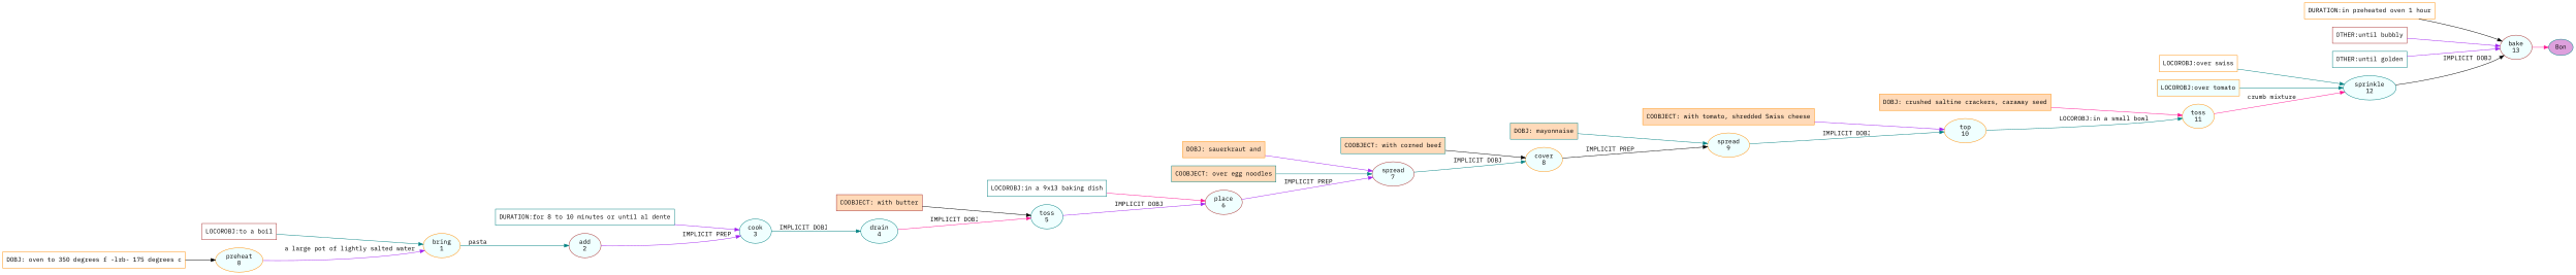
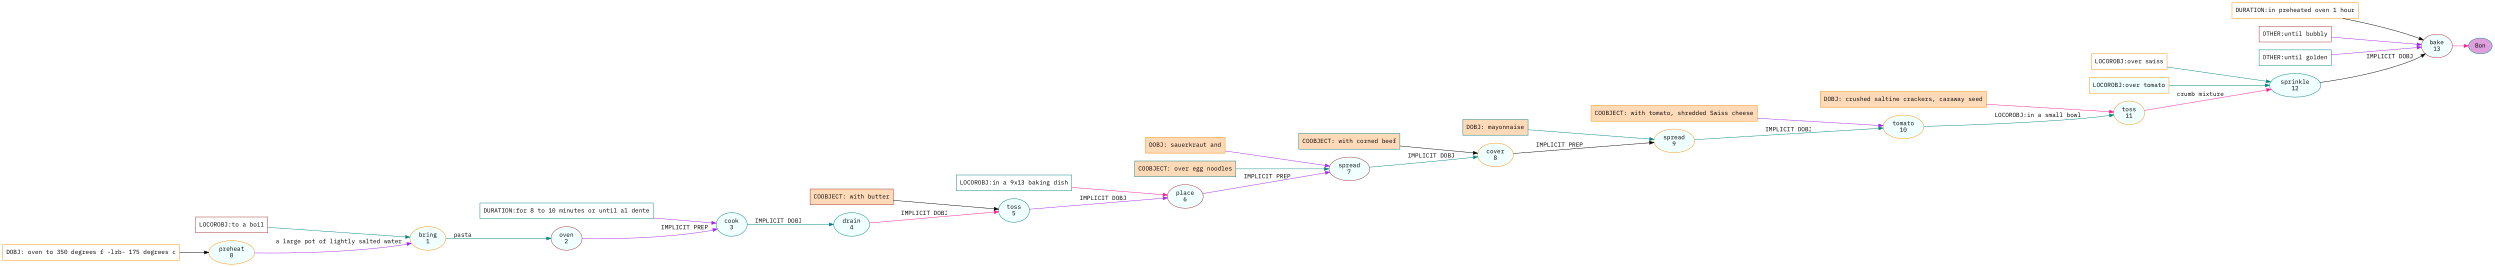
  digraph {
    fontname="IBM Plex Mono"
    rankdir=LR
    node [color=darkorange fillcolor=azure fontname="IBM Plex Mono" shape=box style=filled]
    edge [color=teal fontname="IBM Plex Mono"]
    n1 [label="preheat\n0" shape=oval]
    n2 [label="bring\n1" shape=oval]
-   n3 [color=brown label="add\n2" shape=oval]
+   n3 [color=brown label="oven\n2" shape=oval]
    n4 [color=teal label="cook\n3" shape=oval]
    n5 [color=teal label="drain\n4" shape=oval]
    n6 [color=teal label="toss\n5" shape=oval]
    n7 [color=brown label="place\n6" shape=oval]
    n8 [color=brown label="spread\n7" shape=oval]
    n9 [label="cover\n8" shape=oval]
    n10 [label="spread\n9" shape=oval]
-   n11 [label="top\n10" shape=oval]
+   n11 [label="tomato\n10" shape=oval]
    n12 [label="toss\n11" shape=oval]
    n13 [color=teal label="sprinkle\n12" shape=oval]
    n14 [color=brown label="bake\n13" shape=oval]
    n15 [color=teal fillcolor=plum label=Bon shape=oval]
    n16 [fillcolor=white label="DOBJ: oven to 350 degrees f -lrb- 175 degrees c"]
    n17 [color=brown fillcolor=white label="LOCOROBJ:to a boil"]
    n18 [color=teal fillcolor=white label="DURATION:for 8 to 10 minutes or until al dente"]
    n19 [color=brown fillcolor=peachpuff label="COOBJECT: with butter"]
    n20 [color=teal fillcolor=white label="LOCOROBJ:in a 9x13 baking dish"]
    n21 [fillcolor=peachpuff label="DOBJ: sauerkraut and"]
    n22 [color=teal fillcolor=peachpuff label="COOBJECT: over egg noodles"]
    n23 [color=teal fillcolor=peachpuff label="COOBJECT: with corned beef"]
    n24 [color=teal fillcolor=peachpuff label="DOBJ: mayonnaise"]
    n25 [fillcolor=peachpuff label="COOBJECT: with tomato, shredded Swiss cheese"]
    n26 [fillcolor=peachpuff label="DOBJ: crushed saltine crackers, caraway seed"]
    n27 [fillcolor=white label="LOCOROBJ:over swiss"]
    n28 [label="LOCOROBJ:over tomato"]
    n29 [fillcolor=white label="DURATION:in preheated oven 1 hour"]
    n30 [color=brown fillcolor=white label="OTHER:until bubbly"]
    n31 [color=teal fillcolor=white label="OTHER:until golden"]
    n1 -> n2 [color=purple label="a large pot of lightly salted water"]
    n2 -> n3 [label=pasta]
    n3 -> n4 [color=purple label="IMPLICIT PREP"]
    n4 -> n5 [label="IMPLICIT DOBJ"]
    n5 -> n6 [color=deeppink label="IMPLICIT DOBJ"]
    n6 -> n7 [color=purple label="IMPLICIT DOBJ"]
    n7 -> n8 [color=purple label="IMPLICIT PREP"]
    n8 -> n9 [label="IMPLICIT DOBJ"]
    n9 -> n10 [color=black label="IMPLICIT PREP"]
    n10 -> n11 [label="IMPLICIT DOBJ"]
    n11 -> n12 [label="LOCOROBJ:in a small bowl"]
    n12 -> n13 [color=deeppink label="crumb mixture"]
    n13 -> n14 [color=black label="IMPLICIT DOBJ"]
    n14 -> n15 [color=deeppink]
    n16 -> n1 [color=black]
    n17 -> n2
    n18 -> n4 [color=purple]
    n19 -> n6 [color=black]
    n20 -> n7 [color=deeppink]
    n21 -> n8 [color=purple]
    n22 -> n8
    n23 -> n9 [color=black]
    n24 -> n10
    n25 -> n11 [color=purple]
    n26 -> n12 [color=deeppink]
    n27 -> n13
    n28 -> n13
    n29 -> n14 [color=black]
    n30 -> n14 [color=purple]
    n31 -> n14 [color=purple]
  }
